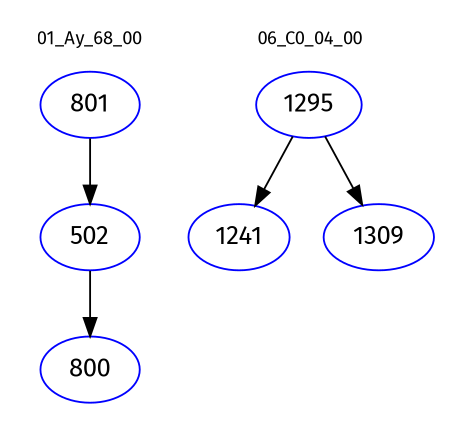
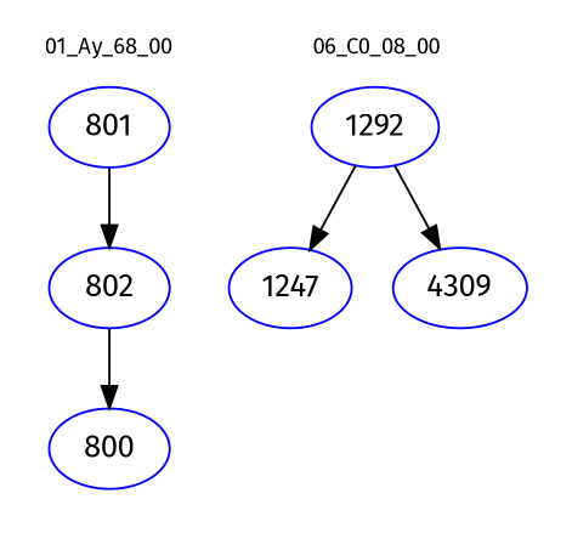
  digraph {
    fontname="Fira Sans"
    node [color=blue fontname="Fira Sans"]
    edge [color=black fontname="Fira Sans"]
    n1 [label=801]
    n2 [label=800]
-   n3 [label=502]
-   n4 [label=1295]
-   n5 [label=1241]
-   n6 [label=1309]
+   n3 [label=802]
+   n4 [label=1292]
+   n5 [label=1247]
+   n6 [label=4309]
    subgraph cluster_1 {
      color=white
      fontsize=10
      label="01_Ay_68_00"
      n1
      n2
      n3
    }
    subgraph cluster_2 {
      color=white
      fontsize=10
-     label="06_C0_04_00"
+     label="06_C0_08_00"
      n4
      n5
      n6
    }
    n1 -> n3
    n3 -> n2
    n4 -> n5
    n4 -> n6
  }
